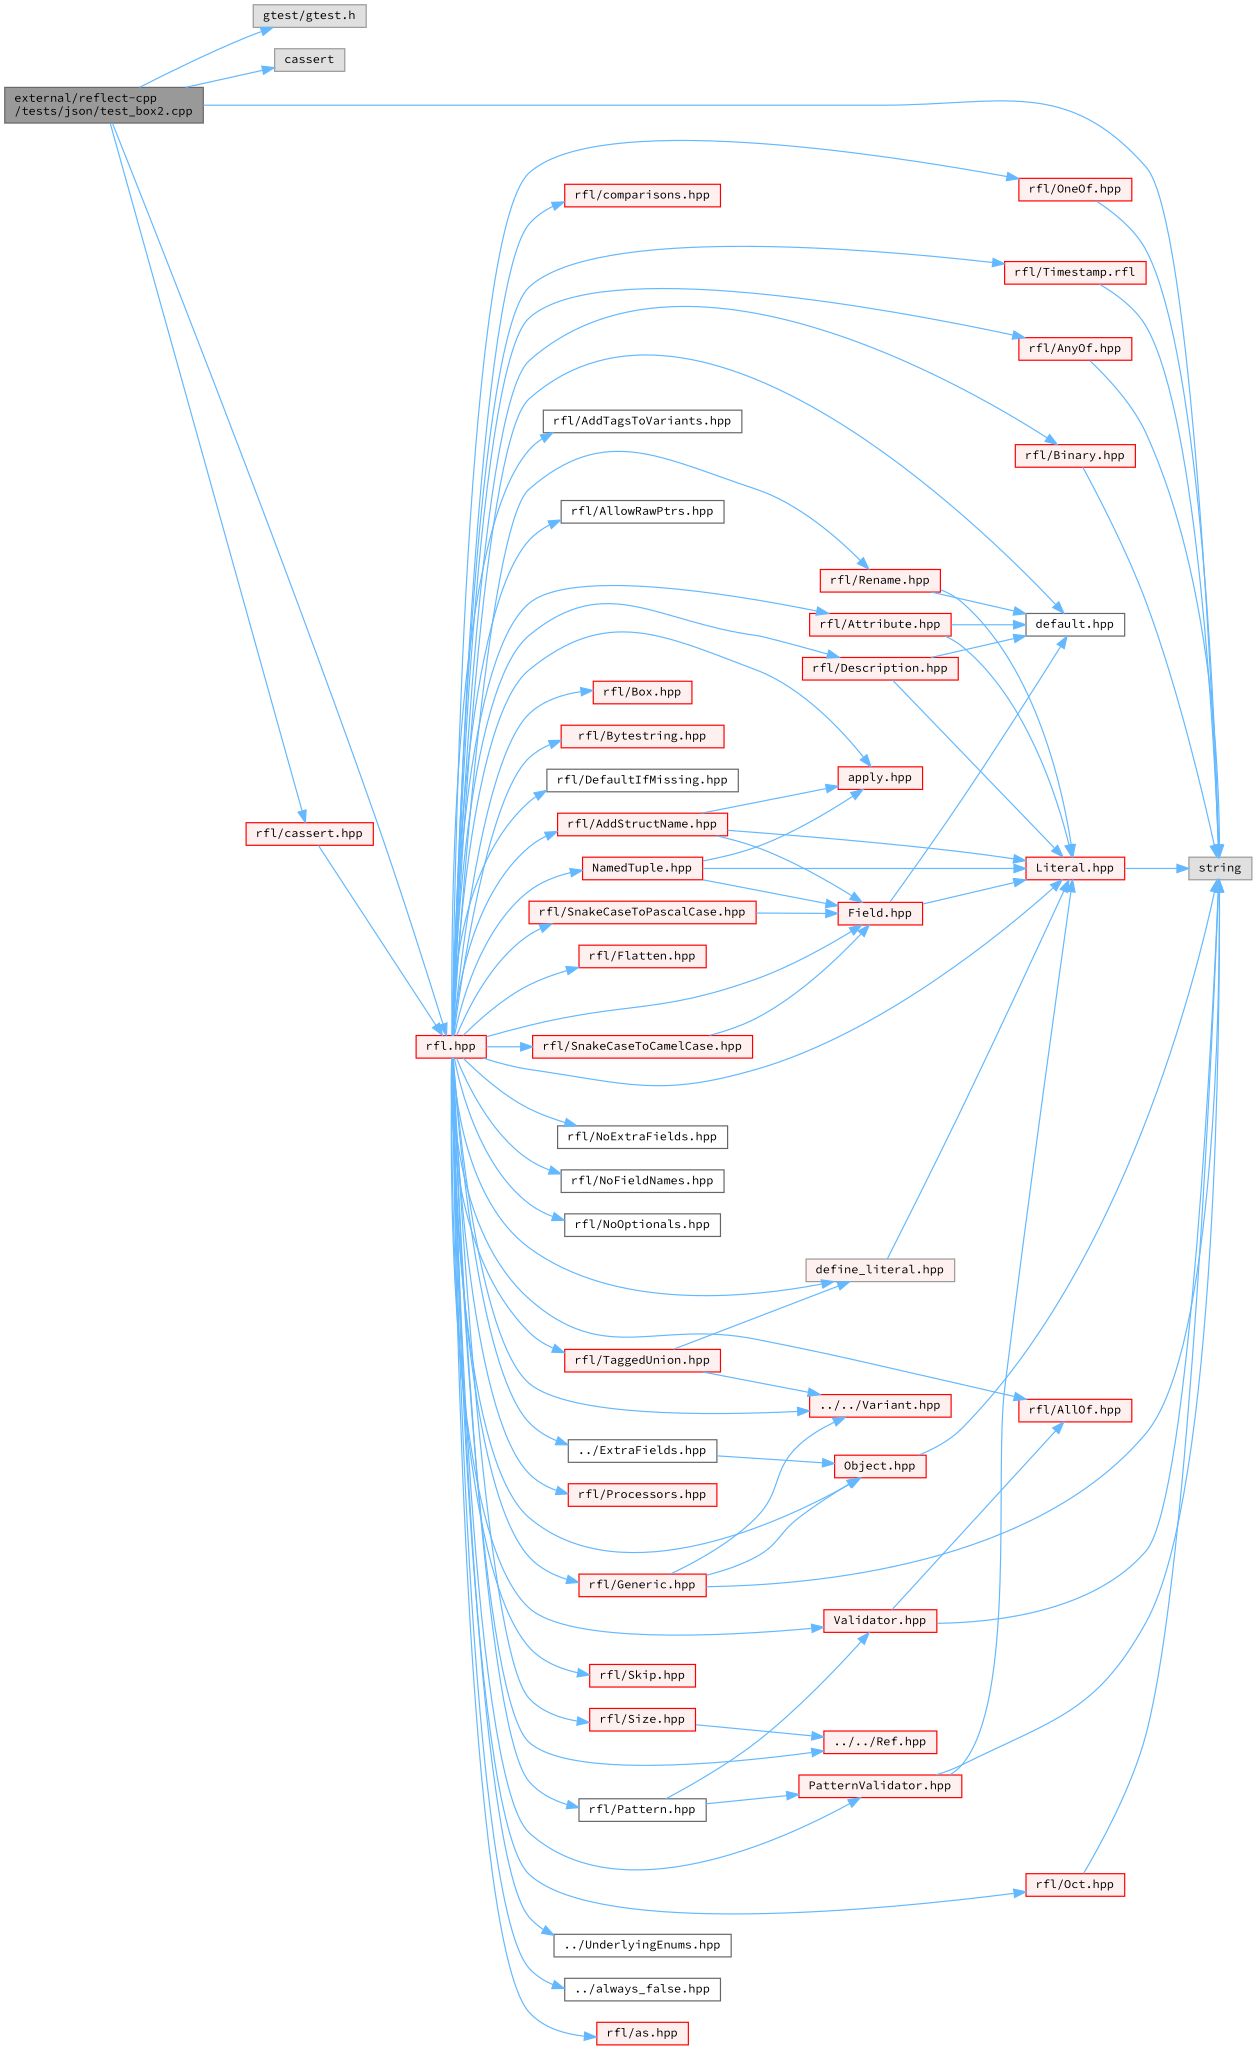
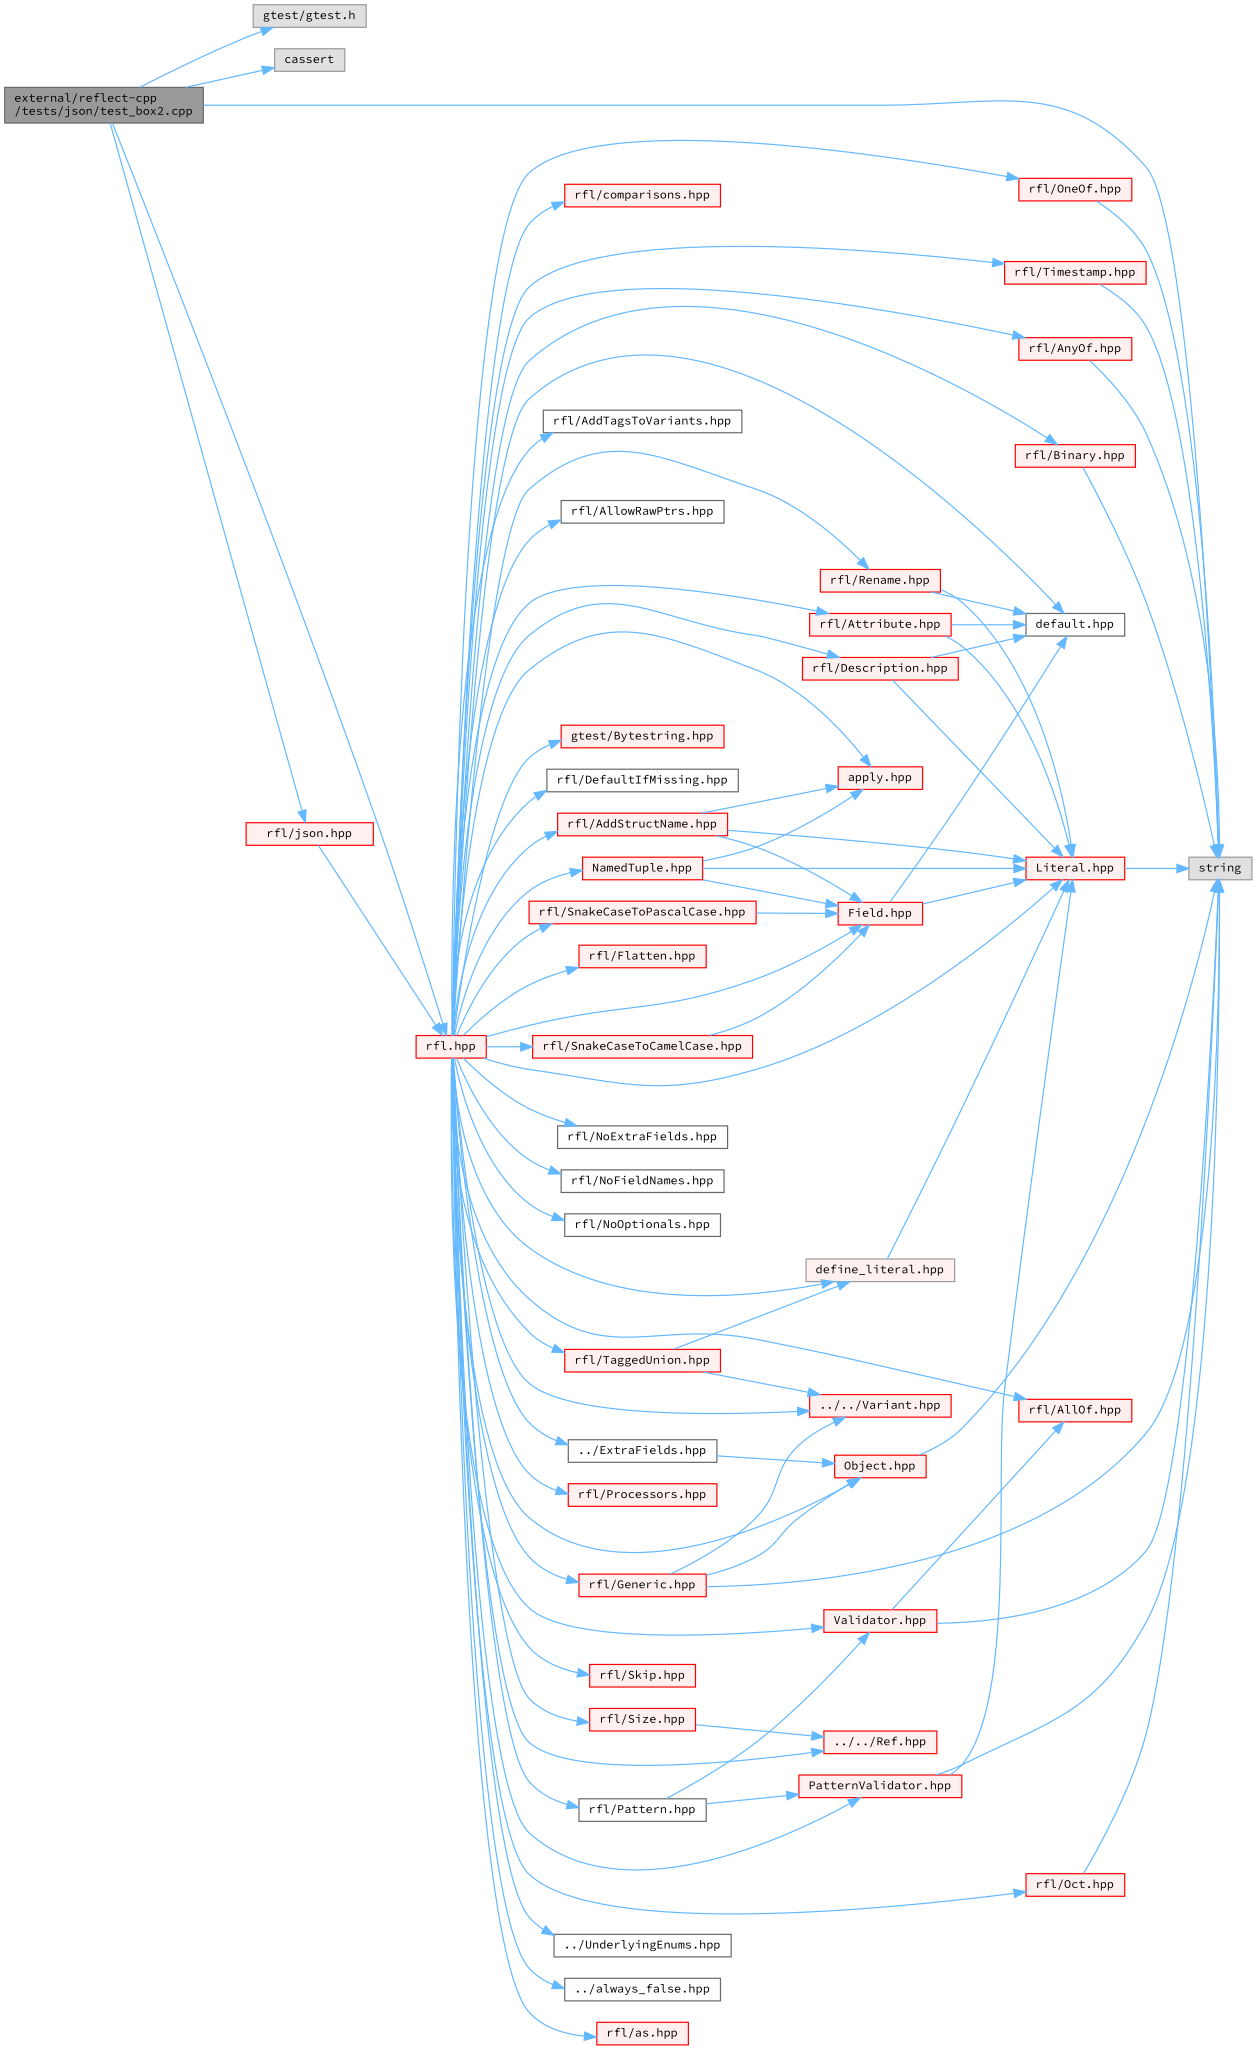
  digraph {
    fontname="Source Code Pro"
    rankdir=LR
    node [color=red fillcolor="#FFF0F0" fontname="Source Code Pro" fontsize=10 shape=box style=filled]
    edge [color=steelblue1 fontname="Source Code Pro" fontsize=10 labelfontname=Helvetica labelfontsize=10 style=solid]
    n1 [color=gray40 fillcolor=grey60 fontcolor=black height=0.2 label="external/reflect-cpp\l/tests/json/test_box2.cpp" width=0.4]
    n2 [color=grey60 fillcolor="#E0E0E0" height=0.2 label="gtest/gtest.h" width=0.4]
    n3 [color=grey60 fillcolor="#E0E0E0" height=0.2 label=cassert width=0.4]
    n4 [height=0.2 label="rfl.hpp" width=0.4]
    n5 [color=grey60 fillcolor="#E0E0E0" height=0.2 label=string width=0.4]
-   n6 [height=0.2 label="rfl/cassert.hpp" width=0.4]
+   n6 [height=0.2 label="rfl/json.hpp" width=0.4]
    n7 [height=0.2 label="rfl/AddStructName.hpp" width=0.4]
    n8 [height=0.2 label="Field.hpp" width=0.4]
    n9 [height=0.2 label="Literal.hpp" width=0.4]
    n10 [color=grey40 fillcolor=white height=0.2 label="default.hpp" width=0.4]
    n11 [height=0.2 label="apply.hpp" width=0.4]
    n12 [color=grey40 fillcolor=white height=0.2 label="rfl/AddTagsToVariants.hpp" width=0.4]
    n13 [height=0.2 label="rfl/AllOf.hpp" width=0.4]
    n14 [color=grey40 fillcolor=white height=0.2 label="rfl/AllowRawPtrs.hpp" width=0.4]
    n15 [height=0.2 label="rfl/AnyOf.hpp" width=0.4]
    n16 [height=0.2 label="rfl/Attribute.hpp" width=0.4]
    n17 [height=0.2 label="rfl/Binary.hpp" width=0.4]
-   n18 [height=0.2 label="rfl/Box.hpp" width=0.4]
-   n19 [height=0.2 label="rfl/Bytestring.hpp" width=0.4]
+   n19 [height=0.2 label="gtest/Bytestring.hpp" width=0.4]
    n20 [color=grey40 fillcolor=white height=0.2 label="rfl/DefaultIfMissing.hpp" width=0.4]
    n21 [height=0.2 label="rfl/Description.hpp" width=0.4]
    n22 [color=grey40 fillcolor=white height=0.2 label="../ExtraFields.hpp" width=0.4]
    n23 [height=0.2 label="Object.hpp" width=0.4]
    n24 [height=0.2 label="rfl/Flatten.hpp" width=0.4]
    n25 [height=0.2 label="rfl/Generic.hpp" width=0.4]
    n26 [height=0.2 label="../../Variant.hpp" width=0.4]
    n27 [height=0.2 label="NamedTuple.hpp" width=0.4]
    n28 [color=grey40 fillcolor=white height=0.2 label="rfl/NoExtraFields.hpp" width=0.4]
    n29 [color=grey40 fillcolor=white height=0.2 label="rfl/NoFieldNames.hpp" width=0.4]
    n30 [color=grey40 fillcolor=white height=0.2 label="rfl/NoOptionals.hpp" width=0.4]
    n31 [height=0.2 label="rfl/Oct.hpp" width=0.4]
    n32 [height=0.2 label="rfl/OneOf.hpp" width=0.4]
    n33 [color=grey40 fillcolor=white height=0.2 label="rfl/Pattern.hpp" width=0.4]
    n34 [height=0.2 label="PatternValidator.hpp" width=0.4]
    n35 [height=0.2 label="Validator.hpp" width=0.4]
    n36 [height=0.2 label="rfl/Processors.hpp" width=0.4]
    n37 [height=0.2 label="../../Ref.hpp" width=0.4]
    n38 [height=0.2 label="rfl/Rename.hpp" width=0.4]
    n39 [height=0.2 label="rfl/Size.hpp" width=0.4]
    n40 [height=0.2 label="rfl/Skip.hpp" width=0.4]
    n41 [height=0.2 label="rfl/SnakeCaseToCamelCase.hpp" width=0.4]
    n42 [height=0.2 label="rfl/SnakeCaseToPascalCase.hpp" width=0.4]
    n43 [height=0.2 label="rfl/TaggedUnion.hpp" width=0.4]
    n44 [color=grey60 height=0.2 label="define_literal.hpp" width=0.4]
-   n45 [height=0.2 label="rfl/Timestamp.rfl" width=0.4]
+   n45 [height=0.2 label="rfl/Timestamp.hpp" width=0.4]
    n46 [color=grey40 fillcolor=white height=0.2 label="../UnderlyingEnums.hpp" width=0.4]
    n47 [color=grey40 fillcolor=white height=0.2 label="../always_false.hpp" width=0.4]
    n48 [height=0.2 label="rfl/as.hpp" width=0.4]
    n49 [height=0.2 label="rfl/comparisons.hpp" width=0.4]
    n1 -> n2
    n1 -> n3
    n1 -> n4
    n1 -> n5
    n1 -> n6
    n4 -> n7
    n4 -> n8
    n4 -> n9
    n4 -> n10
    n4 -> n11
    n4 -> n12
    n4 -> n13
    n4 -> n14
    n4 -> n15
    n4 -> n16
    n4 -> n17
-   n4 -> n18
    n4 -> n19
    n4 -> n20
    n4 -> n21
    n4 -> n22
    n4 -> n23
    n4 -> n24
    n4 -> n25
    n4 -> n26
    n4 -> n27
    n4 -> n28
    n4 -> n29
    n4 -> n30
    n4 -> n31
    n4 -> n32
    n4 -> n33
    n4 -> n34
    n4 -> n35
    n4 -> n36
    n4 -> n37
    n4 -> n38
    n4 -> n39
    n4 -> n40
    n4 -> n41
    n4 -> n42
    n4 -> n43
    n4 -> n44
    n4 -> n45
    n4 -> n46
    n4 -> n47
    n4 -> n48
    n4 -> n49
    n6 -> n4
    n7 -> n8
    n7 -> n9
    n7 -> n11
    n8 -> n9
    n8 -> n10
    n9 -> n5
    n15 -> n5
    n16 -> n9
    n16 -> n10
    n17 -> n5
    n21 -> n9
    n21 -> n10
    n22 -> n23
    n23 -> n5
    n25 -> n5
    n25 -> n23
    n25 -> n26
    n27 -> n8
    n27 -> n9
    n27 -> n11
    n31 -> n5
    n32 -> n5
    n33 -> n34
    n33 -> n35
    n34 -> n5
    n34 -> n9
    n35 -> n5
    n35 -> n13
    n38 -> n9
    n38 -> n10
    n39 -> n37
    n41 -> n8
    n42 -> n8
    n43 -> n26
    n43 -> n44
    n44 -> n9
    n45 -> n5
  }
